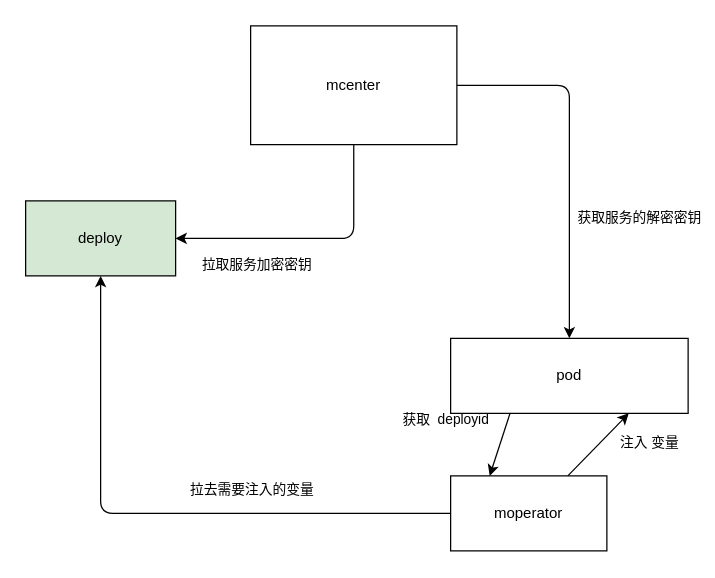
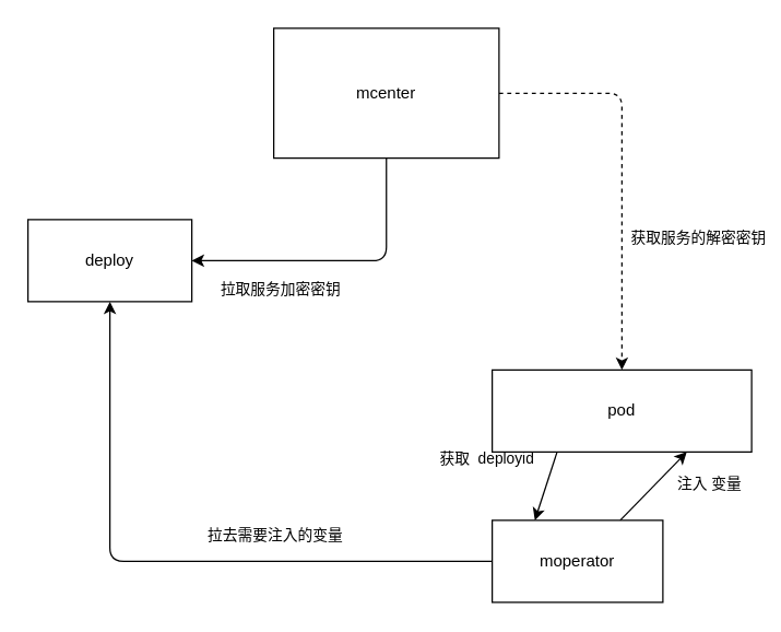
  <mxCell id="0" />
  <mxCell id="1" parent="0" />
- <mxCell id="2" value="deploy" style="rounded=0;whiteSpace=wrap;html=1;fillColor=#d5e8d4;" parent="1" vertex="1"><mxGeometry x="20" y="160" width="120" height="60" as="geometry" /></mxCell>
+ <mxCell id="2" value="deploy" style="rounded=0;whiteSpace=wrap;html=1;" parent="1" vertex="1"><mxGeometry x="20" y="160" width="120" height="60" as="geometry" /></mxCell>
  <mxCell id="3" style="edgeStyle=orthogonalEdgeStyle;html=1;exitX=0;exitY=0.5;exitDx=0;exitDy=0;entryX=0.5;entryY=1;entryDx=0;entryDy=0;" parent="1" source="7" target="2" edge="1"><mxGeometry relative="1" as="geometry" /></mxCell>
  <mxCell id="4" value="拉去需要注入的变量" style="edgeLabel;html=1;align=center;verticalAlign=middle;resizable=0;points=[];" parent="3" vertex="1" connectable="0"><mxGeometry x="-0.294" y="-3" relative="1" as="geometry"><mxPoint x="6" y="-17" as="offset" /></mxGeometry></mxCell>
  <mxCell id="5" style="edgeStyle=none;html=1;exitX=0.75;exitY=0;exitDx=0;exitDy=0;entryX=0.75;entryY=1;entryDx=0;entryDy=0;" parent="1" source="7" target="9" edge="1"><mxGeometry relative="1" as="geometry" /></mxCell>
  <mxCell id="6" value="注入 变量" style="edgeLabel;html=1;align=center;verticalAlign=middle;resizable=0;points=[];" parent="5" vertex="1" connectable="0"><mxGeometry x="0.08" relative="1" as="geometry"><mxPoint x="38" as="offset" /></mxGeometry></mxCell>
  <mxCell id="7" value="moperator" style="rounded=0;whiteSpace=wrap;html=1;" parent="1" vertex="1"><mxGeometry x="360" y="380" width="125" height="60" as="geometry" /></mxCell>
  <mxCell id="8" value="获取&amp;nbsp; deployid" style="edgeStyle=none;html=1;exitX=0.25;exitY=1;exitDx=0;exitDy=0;entryX=0.25;entryY=0;entryDx=0;entryDy=0;" parent="1" source="9" target="7" edge="1"><mxGeometry x="-0.2" y="-47" relative="1" as="geometry"><mxPoint as="offset" /></mxGeometry></mxCell>
  <mxCell id="9" value="pod" style="rounded=0;whiteSpace=wrap;html=1;" parent="1" vertex="1"><mxGeometry x="360" y="270" width="190" height="60" as="geometry" /></mxCell>
- <mxCell id="10" style="edgeStyle=orthogonalEdgeStyle;html=1;exitX=1;exitY=0.5;exitDx=0;exitDy=0;entryX=0.5;entryY=0;entryDx=0;entryDy=0;" parent="1" source="14" target="9" edge="1"><mxGeometry relative="1" as="geometry" /></mxCell>
+ <mxCell id="10" style="edgeStyle=orthogonalEdgeStyle;html=1;exitX=1;exitY=0.5;exitDx=0;exitDy=0;entryX=0.5;entryY=0;entryDx=0;entryDy=0;dashed=1;" parent="1" source="14" target="9" edge="1"><mxGeometry relative="1" as="geometry" /></mxCell>
  <mxCell id="11" value="获取服务的解密密钥" style="edgeLabel;html=1;align=center;verticalAlign=middle;resizable=0;points=[];" parent="10" vertex="1" connectable="0"><mxGeometry x="0.296" y="2" relative="1" as="geometry"><mxPoint x="53" y="5" as="offset" /></mxGeometry></mxCell>
  <mxCell id="12" style="edgeStyle=orthogonalEdgeStyle;html=1;exitX=0.5;exitY=1;exitDx=0;exitDy=0;entryX=1;entryY=0.5;entryDx=0;entryDy=0;" parent="1" source="14" target="2" edge="1"><mxGeometry relative="1" as="geometry" /></mxCell>
  <mxCell id="13" value="拉取服务加密密钥" style="edgeLabel;html=1;align=center;verticalAlign=middle;resizable=0;points=[];" parent="12" vertex="1" connectable="0"><mxGeometry x="0.13" relative="1" as="geometry"><mxPoint x="-30" y="20" as="offset" /></mxGeometry></mxCell>
  <mxCell id="14" value="mcenter" style="rounded=0;whiteSpace=wrap;html=1;" parent="1" vertex="1"><mxGeometry x="200" y="20" width="165" height="95" as="geometry" /></mxCell>
